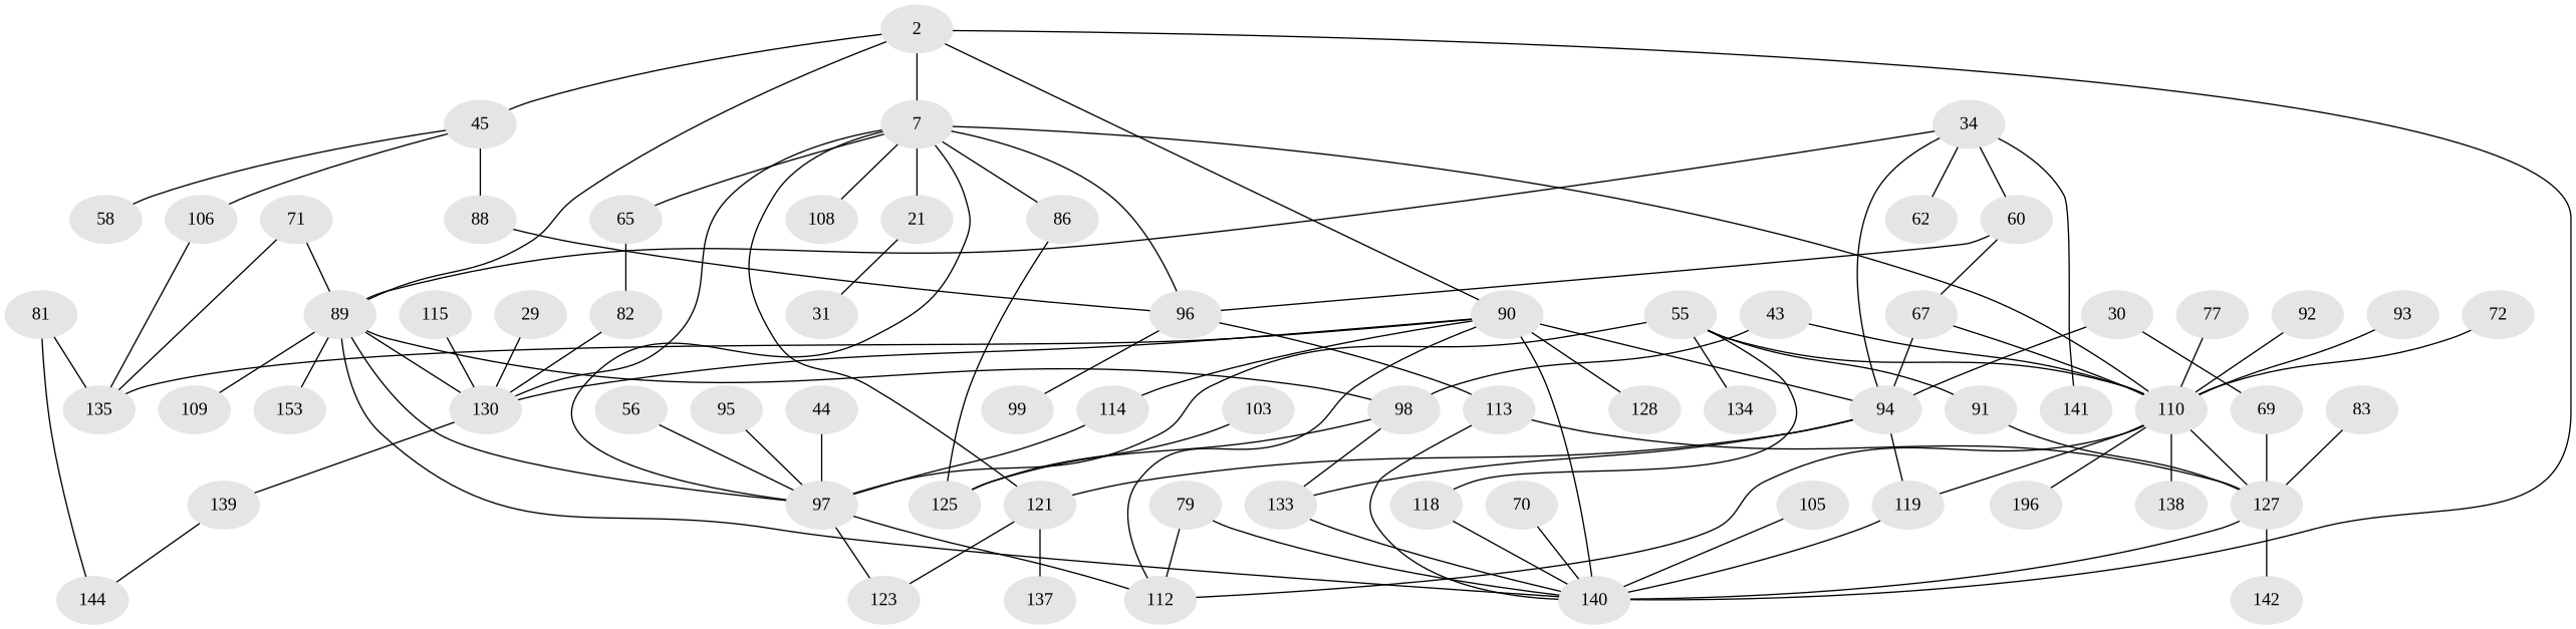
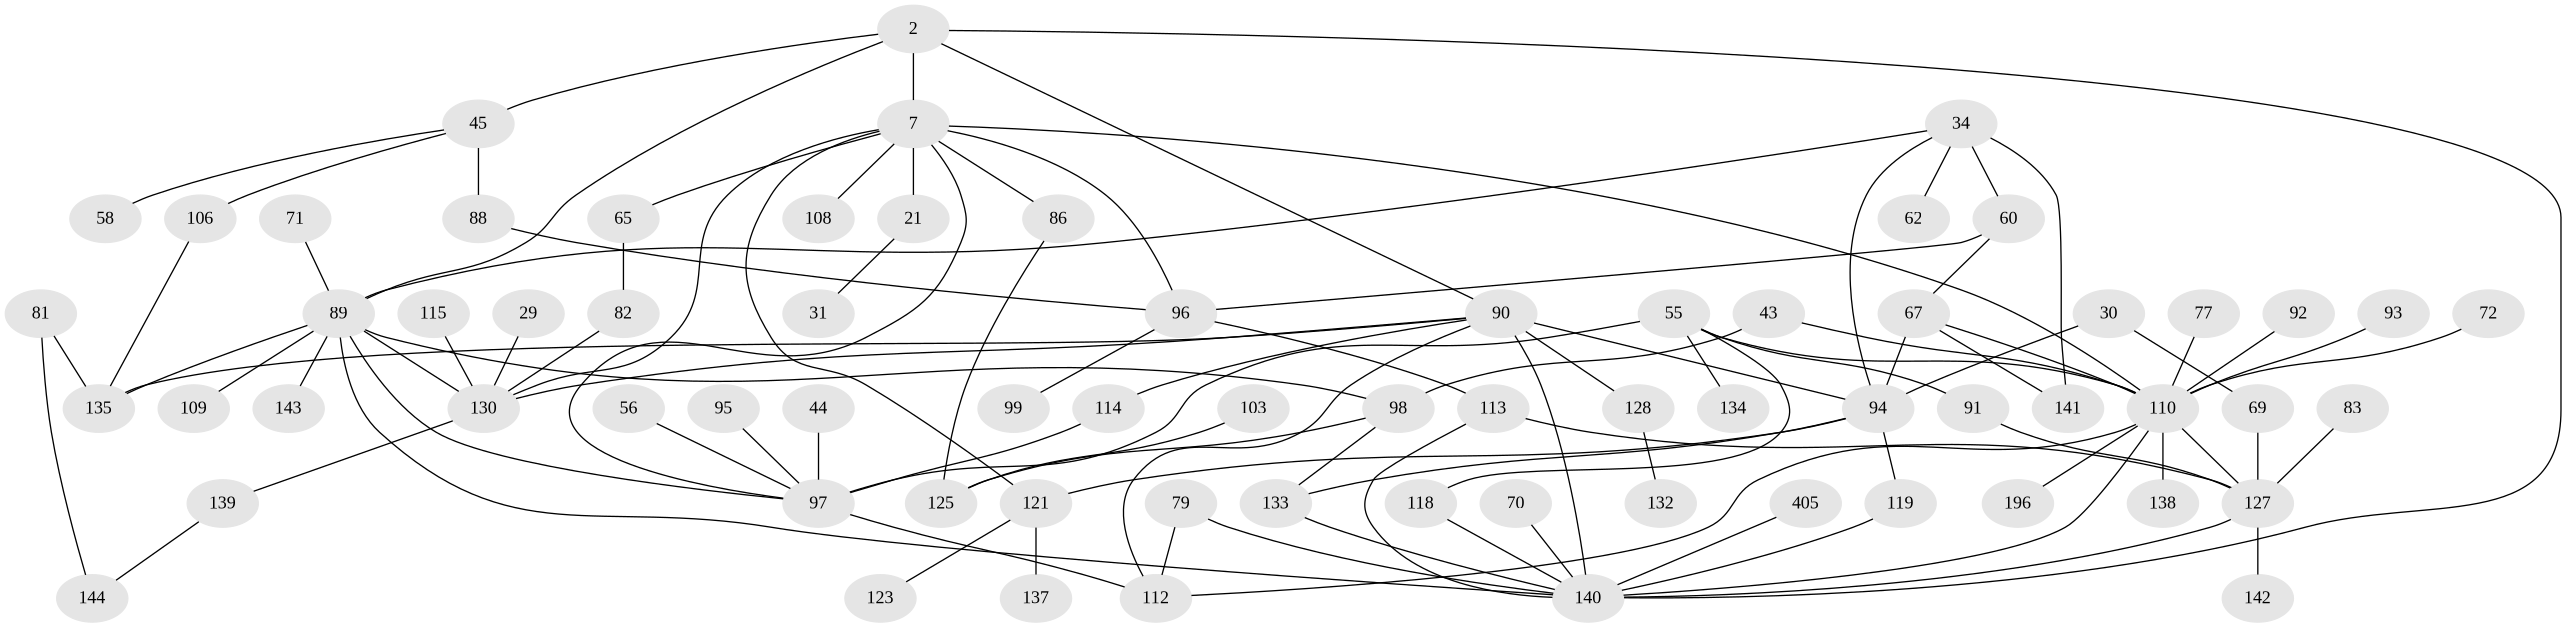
  graph {
    fontname="Liberation Serif"
    node [color=gray90 fontname="Liberation Serif" style=filled]
    edge [fontname="Liberation Serif"]
    7 [super="+1"]
    21
    65
    86
    96 [super="+6"]
    97 [super="+37+39+80"]
    108
    110 [super="+66+68+107"]
    121 [super="+101"]
    130 [super="+129+111"]
    2
    45 [super="+40"]
    89 [super="+33+87+51"]
    90 [super="+10"]
    140 [super="+54+75+120+122"]
    106
    58
    88
    135 [super="+4+131"]
    98 [super="+34"]
    109
-   143 [label=153]
+   143
    94 [super="+20"]
    112
    114
    128
    31
    82
    125 [super="+100"]
    99
    113
    123 [super="+102"]
    127 [super="+73+124"]
    n34 [label=196]
    138
    137 [super="+84"]
    139
    60 [super="+16"]
    n39 [label=67 super="+36"]
    n40 [label=34]
    62
    141
    119 [super="+52"]
    133 [super="+116"]
    29
    69 [super="+59"]
    30
    43
    44
    55
    91
    118
    134 [super="+117"]
    56
    142
    70
    71
    72
    77
    79
    81
    144
    83
+   132
    92
    93
    95
    103
-   105
+   105 [label=405]
    115
    7 -- 21
    7 -- 65
    7 -- 86
    7 -- 96
    7 -- 97
    7 -- 108
    7 -- 110 [weight=2]
    7 -- 121
    7 -- 130
    21 -- 31
    65 -- 82
    86 -- 125
    96 -- 99
    96 -- 113
    97 -- 112
-   97 -- 123
-   110 -- 119 [weight=2]
+   110 -- 140 [weight=2]
    110 -- 112
    110 -- 127 [weight=2]
    110 -- n34
    110 -- 138
    121 -- 123
    121 -- 137
    130 -- 139
    2 -- 7 [weight=2]
    2 -- 45 [weight=2]
    2 -- 89
    2 -- 90
    2 -- 140
    45 -- 106
    45 -- 58
    45 -- 88
    89 -- 97 [weight=2]
    89 -- 130
    89 -- 140
-   71 -- 135 [weight=2]
+   89 -- 135 [weight=2]
    89 -- 98 [weight=2]
    89 -- 109
    89 -- 143
    90 -- 130 [weight=2]
    90 -- 140 [weight=3]
    90 -- 135
    90 -- 94 [weight=2]
    90 -- 112
    90 -- 114
    90 -- 128
    106 -- 135
    88 -- 96
    98 -- 125 [weight=2]
    98 -- 133
    94 -- 121
    94 -- 119 [weight=2]
    94 -- 133
    114 -- 97
+   128 -- 132
    82 -- 130
    113 -- 140
    113 -- 127
    127 -- 140
    127 -- 142
    139 -- 144
    60 -- 96
    60 -- n39
    n39 -- 110 [weight=2]
    n39 -- 94
+   n39 -- 141
    n40 -- 89
    n40 -- 94
    n40 -- 60 [weight=2]
    n40 -- 62
    n40 -- 141
    119 -- 140 [weight=2]
    133 -- 140
    29 -- 130
    69 -- 127 [weight=3]
    30 -- 94
    30 -- 69
    43 -- 110
    43 -- 98
    44 -- 97
    55 -- 97 [weight=2]
    55 -- 110 [weight=2]
    55 -- 91
    55 -- 118
    55 -- 134 [weight=2]
    91 -- 127
    118 -- 140
    56 -- 97
    70 -- 140
    71 -- 89
    72 -- 110
    77 -- 110
    79 -- 140
    79 -- 112
    81 -- 135
    81 -- 144
    83 -- 127
    92 -- 110
    93 -- 110
    95 -- 97
    103 -- 125
    105 -- 140
    115 -- 130
  }
